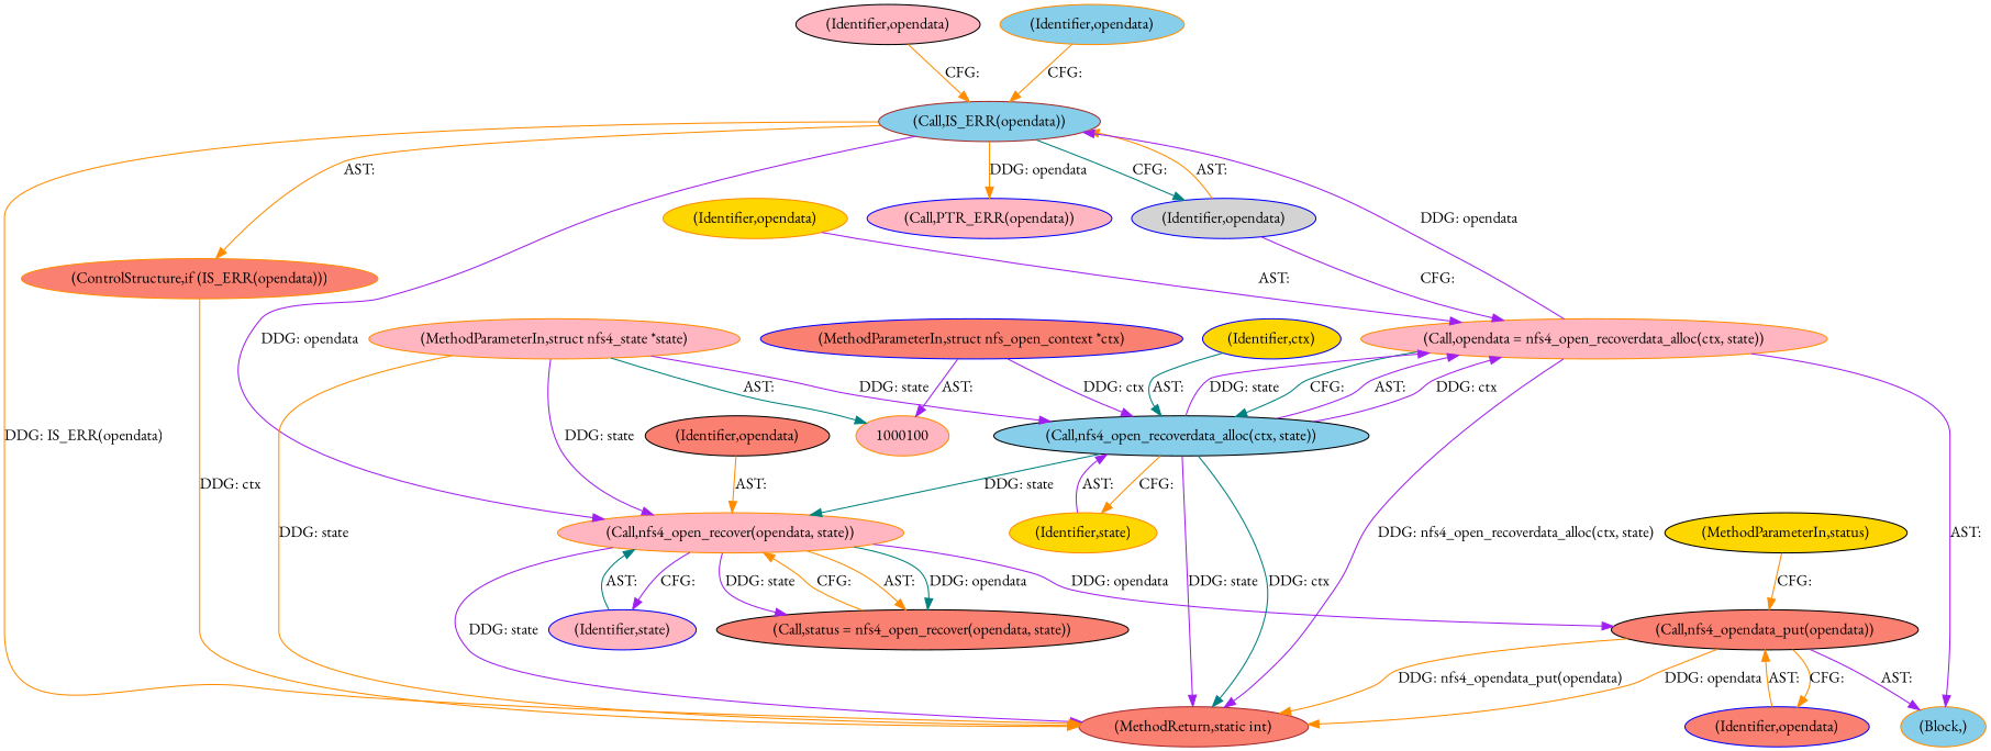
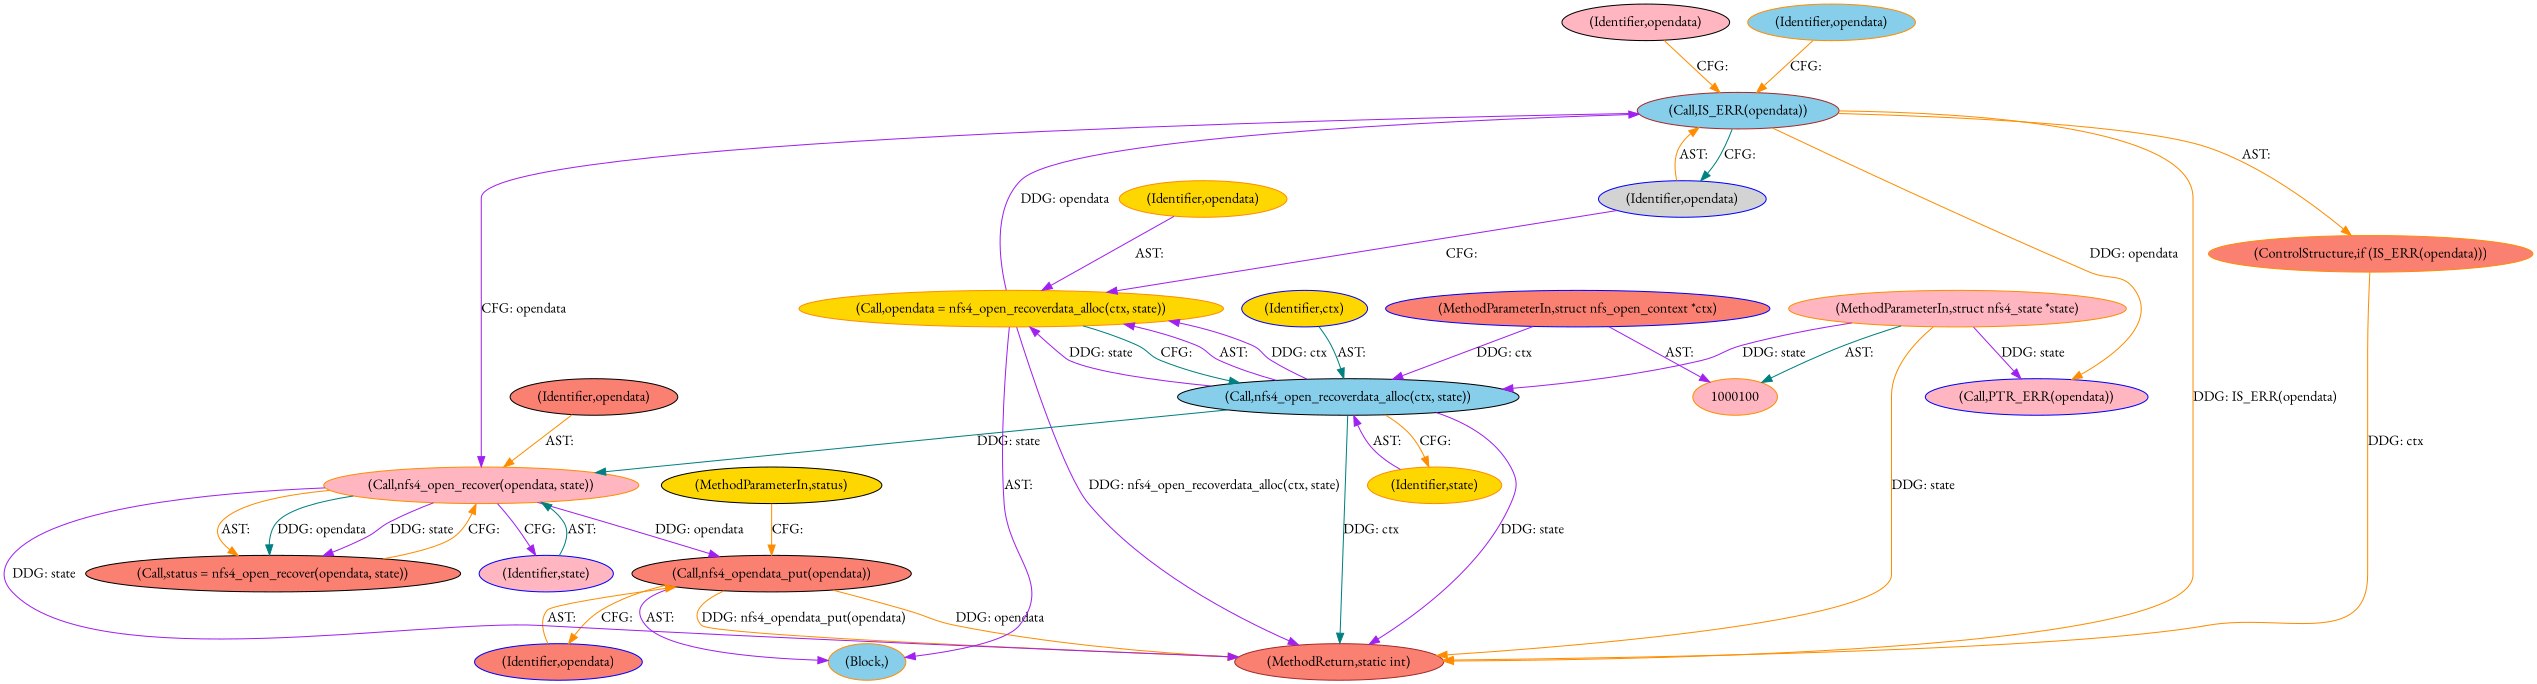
  digraph {
    fontname="EB Garamond"
    node [color=darkorange fillcolor=salmon fontname="EB Garamond" style=filled]
    edge [color=purple fontname="EB Garamond"]
    n1 [color=black label="(Call,nfs4_opendata_put(opendata))"]
    n2 [color=brown label="(MethodReturn,static int)"]
    n3 [color=blue label="(Identifier,opendata)"]
    n4 [fillcolor=skyblue label="(Block,)"]
    n5 [fillcolor=lightpink label="(Call,nfs4_open_recover(opendata, state))"]
    n6 [color=black label="(Call,status = nfs4_open_recover(opendata, state))"]
    n7 [color=blue fillcolor=lightpink label="(Identifier,state)"]
    n8 [color=brown fillcolor=skyblue label="(Call,IS_ERR(opendata))"]
    n9 [label="(ControlStructure,if (IS_ERR(opendata)))"]
    n10 [color=blue fillcolor=lightpink label="(Call,PTR_ERR(opendata))"]
    n11 [color=blue fillcolor=lightgrey label="(Identifier,opendata)"]
-   n12 [fillcolor=lightpink label="(Call,opendata = nfs4_open_recoverdata_alloc(ctx, state))"]
+   n12 [fillcolor=gold label="(Call,opendata = nfs4_open_recoverdata_alloc(ctx, state))"]
    n13 [color=black fillcolor=skyblue label="(Call,nfs4_open_recoverdata_alloc(ctx, state))"]
    n14 [fillcolor=gold label="(Identifier,state)"]
    n15 [color=blue label="(MethodParameterIn,struct nfs_open_context *ctx)"]
    1000100 [fillcolor=lightpink]
    n17 [fillcolor=lightpink label="(MethodParameterIn,struct nfs4_state *state)"]
    n18 [color=black fillcolor=gold label="(MethodParameterIn,status)"]
    n19 [color=blue fillcolor=gold label="(Identifier,ctx)"]
    n20 [color=black label="(Identifier,opendata)"]
    n21 [color=black fillcolor=lightpink label="(Identifier,opendata)"]
    n22 [fillcolor=gold label="(Identifier,opendata)"]
    n23 [fillcolor=skyblue label="(Identifier,opendata)"]
    n1 -> n2 [color=darkorange label="DDG: nfs4_opendata_put(opendata)"]
    n1 -> n2 [color=darkorange label="DDG: opendata"]
    n1 -> n3 [color=darkorange label="CFG: "]
    n1 -> n4 [label="AST: "]
    n3 -> n1 [color=darkorange label="AST: "]
    n5 -> n1 [label="DDG: opendata"]
    n5 -> n2 [label="DDG: state"]
    n5 -> n6 [color=darkorange label="AST: "]
    n5 -> n6 [color=teal label="DDG: opendata"]
    n5 -> n6 [label="DDG: state"]
    n5 -> n7 [label="CFG: "]
    n6 -> n5 [color=darkorange label="CFG: "]
    n7 -> n5 [color=teal label="AST: "]
    n8 -> n2 [color=darkorange label="DDG: IS_ERR(opendata)"]
-   n8 -> n5 [label="DDG: opendata"]
+   n8 -> n5 [label="CFG: opendata"]
    n8 -> n9 [color=darkorange label="AST: "]
    n8 -> n10 [color=darkorange label="DDG: opendata"]
    n8 -> n11 [color=teal label="CFG: "]
    n9 -> n2 [color=darkorange label="DDG: ctx"]
    n11 -> n8 [color=darkorange label="AST: "]
    n11 -> n12 [label="CFG: "]
    n12 -> n2 [label="DDG: nfs4_open_recoverdata_alloc(ctx, state)"]
    n12 -> n4 [label="AST: "]
    n12 -> n8 [label="DDG: opendata"]
    n12 -> n13 [color=teal label="CFG: "]
    n13 -> n2 [color=teal label="DDG: ctx"]
    n13 -> n2 [label="DDG: state"]
    n13 -> n5 [color=teal label="DDG: state"]
    n13 -> n12 [label="AST: "]
    n13 -> n12 [label="DDG: ctx"]
    n13 -> n12 [label="DDG: state"]
    n13 -> n14 [color=darkorange label="CFG: "]
    n14 -> n13 [label="AST: "]
    n15 -> n13 [label="DDG: ctx"]
    n15 -> 1000100 [label="AST: "]
    n17 -> n2 [color=darkorange label="DDG: state"]
-   n17 -> n5 [label="DDG: state"]
+   n17 -> n10 [label="DDG: state"]
    n17 -> n13 [label="DDG: state"]
    n17 -> 1000100 [color=teal label="AST: "]
    n18 -> n1 [color=darkorange label="CFG: "]
    n19 -> n13 [color=teal label="AST: "]
    n20 -> n5 [color=darkorange label="AST: "]
    n21 -> n8 [color=darkorange label="CFG: "]
    n22 -> n12 [label="AST: "]
    n23 -> n8 [color=darkorange label="CFG: "]
  }
